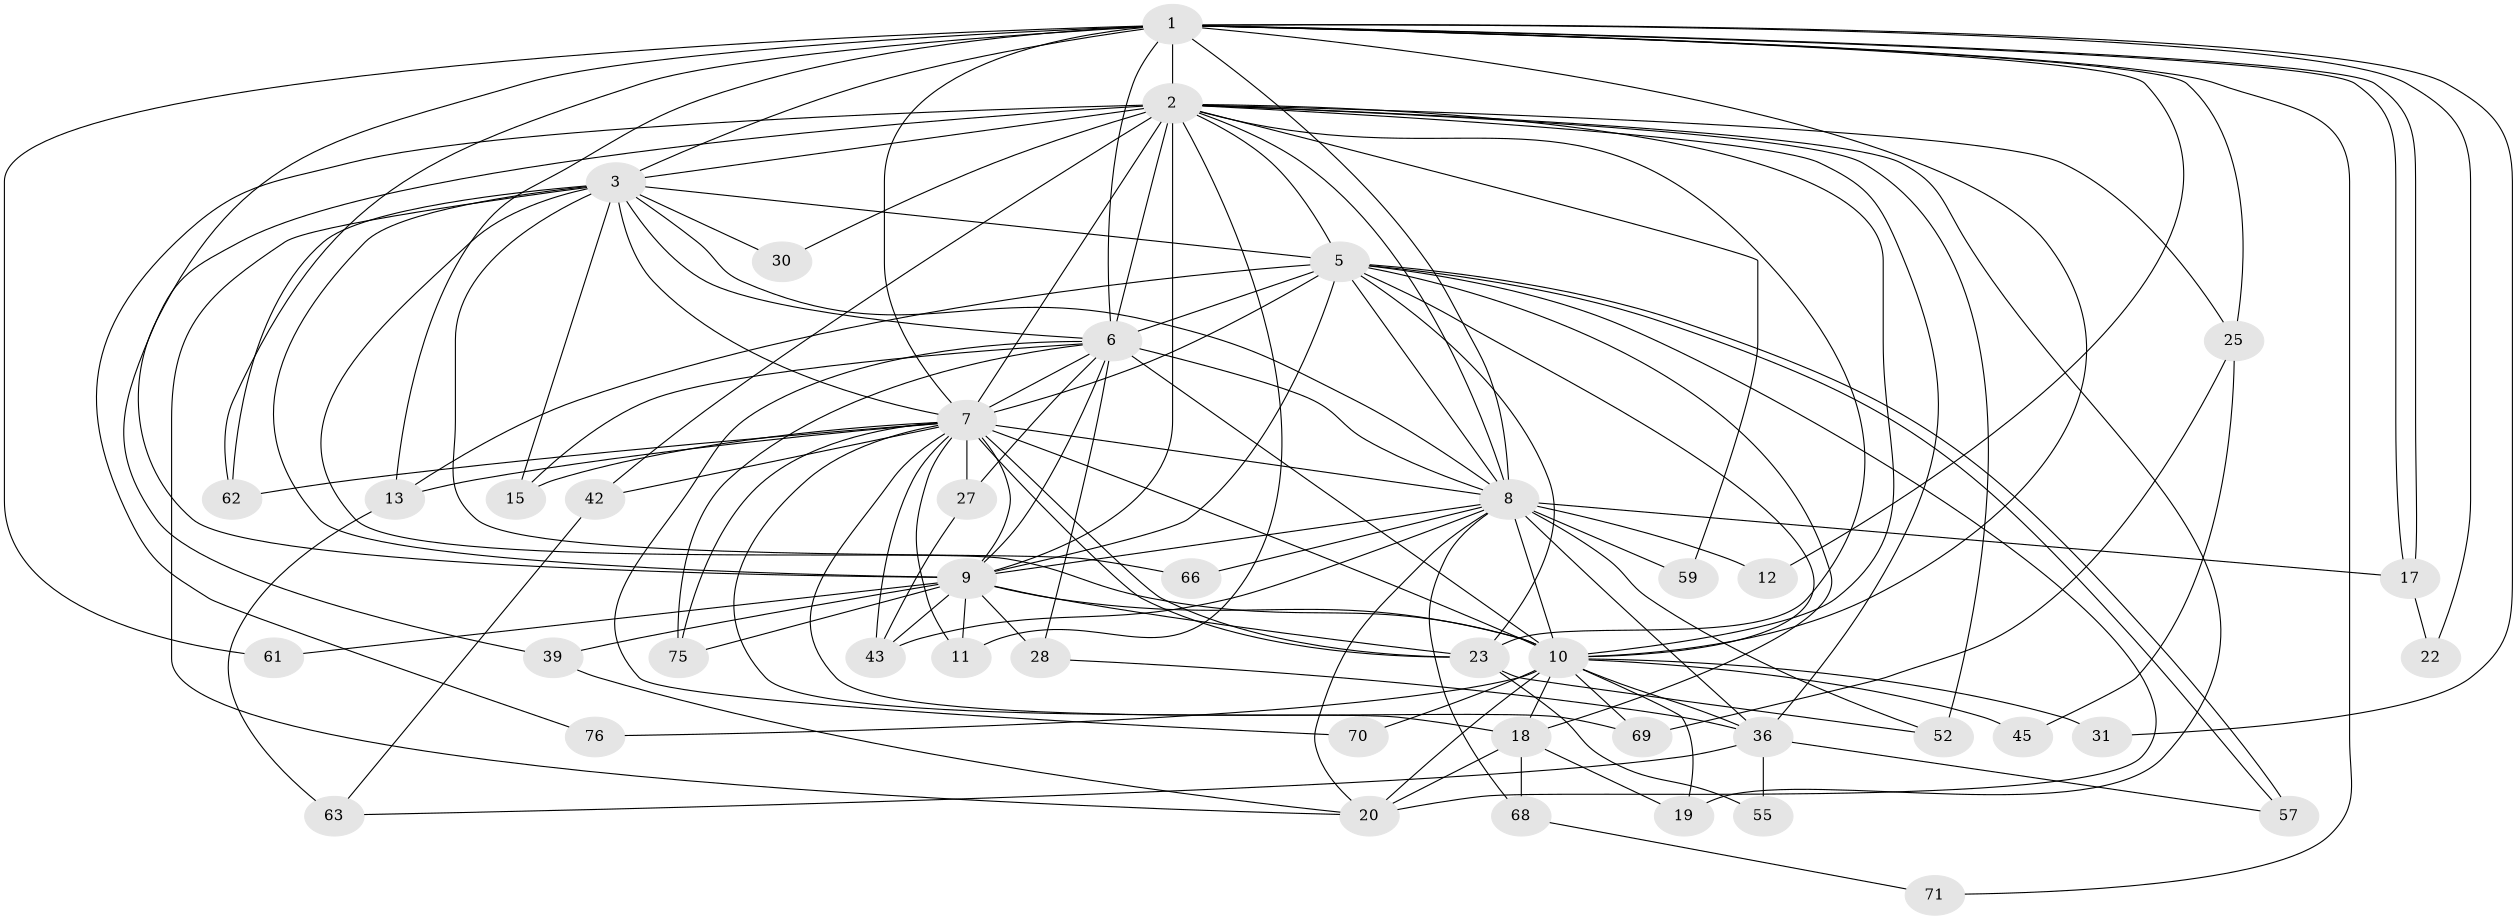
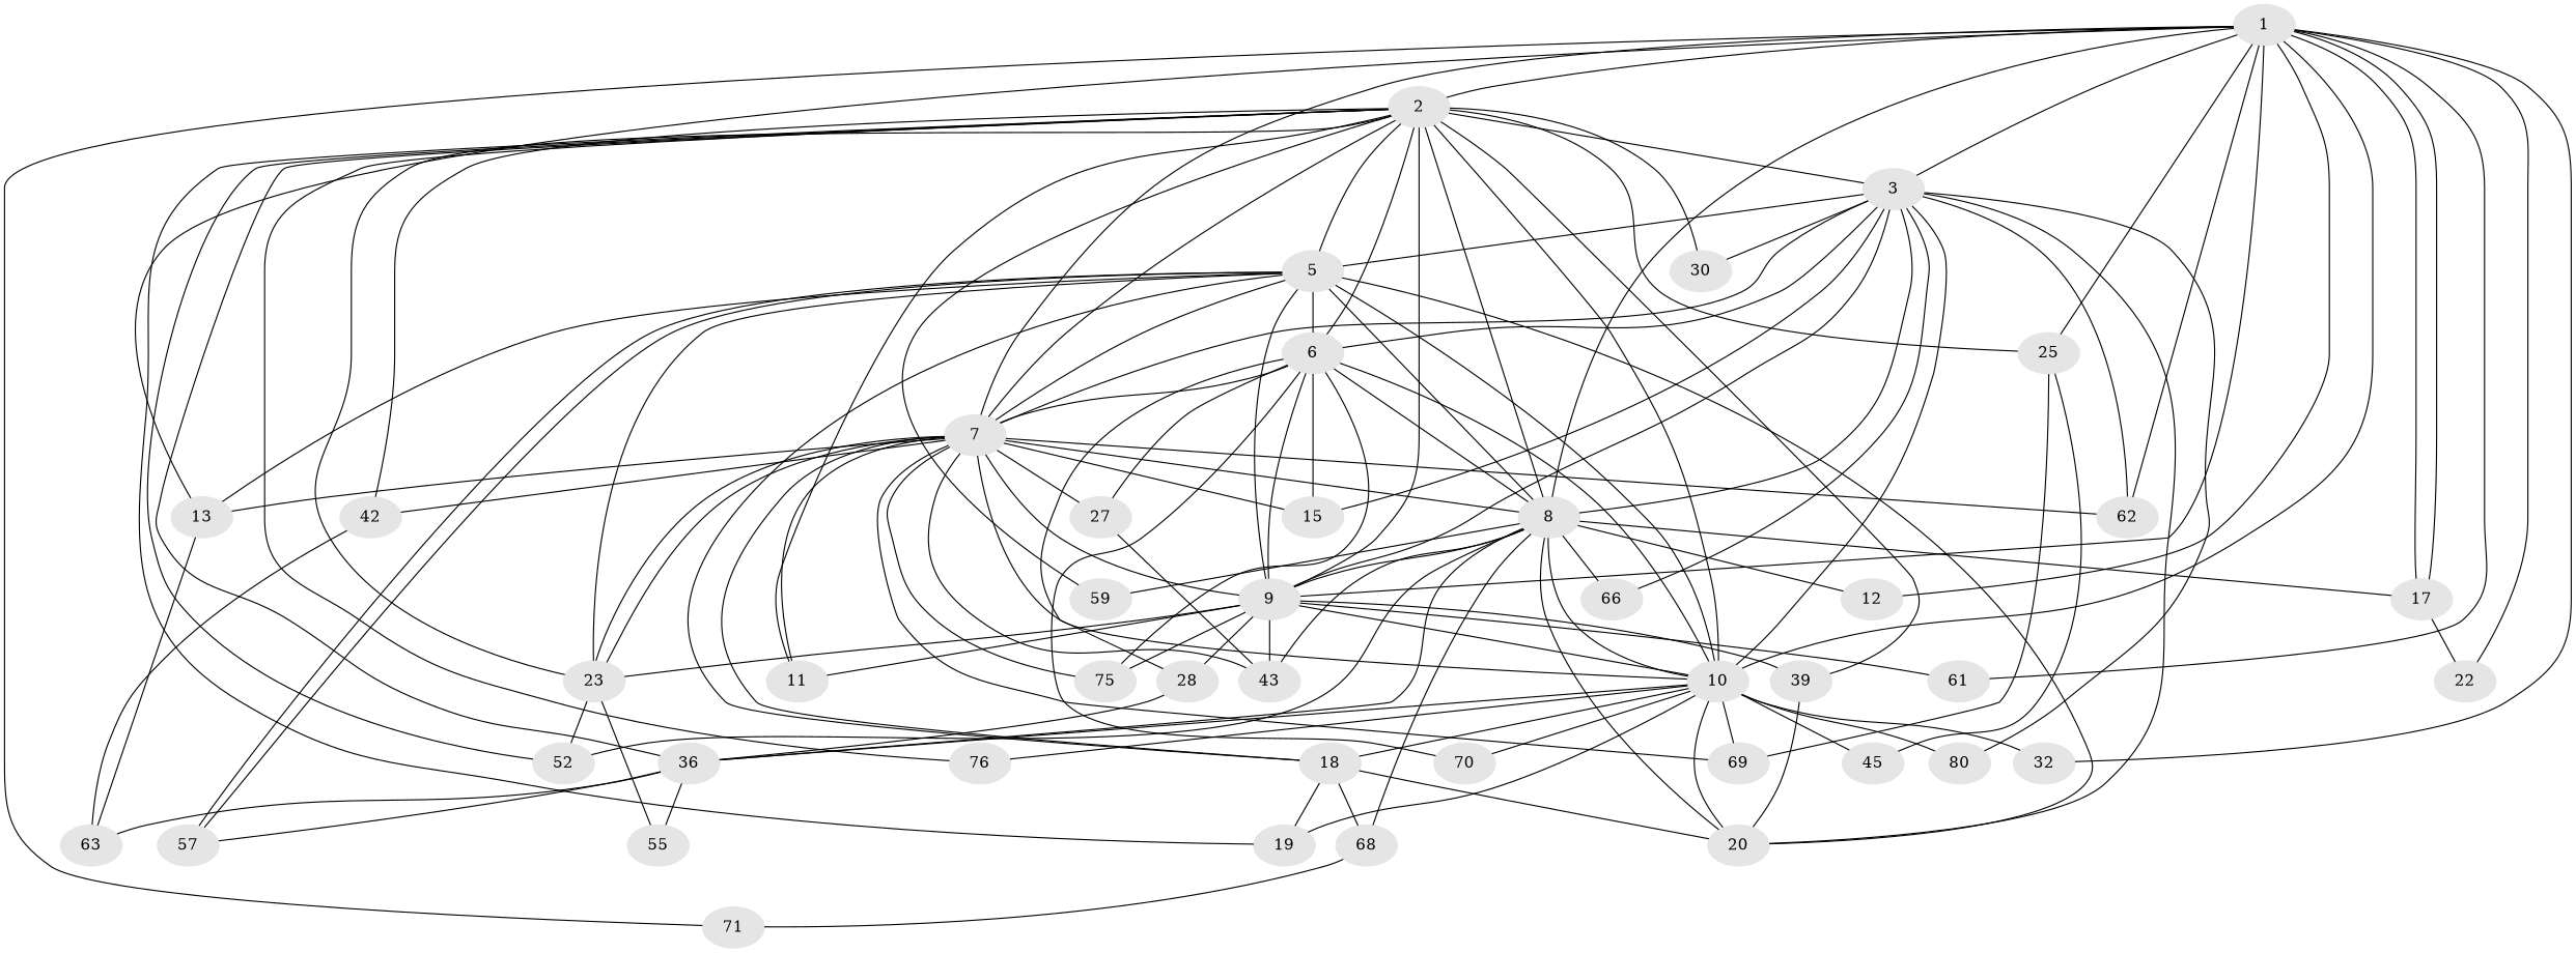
  graph {
    node [color=gray90 style=filled]
    2 [super="+51+4+81+89+16"]
    3
    5 [super="+41+73+24+46"]
    6 [super="+64"]
    7 [super="+47+34"]
    8 [super="+21+54+14+77"]
    9
    10
    25 [super="+72"]
    11 [super="+44"]
    19 [super="+60"]
    23 [super="+31+37"]
    30 [super="+86"]
    36 [super="+38"]
    39
    42
    52
    59
    76
    1
    12
    17
    22
-   32 [label=31]
+   32
    61 [super="+82"]
    62 [super="+67"]
    71
    13 [super="+90+53"]
    15 [super="+35"]
    20 [super="+33+74+29+58"]
    66
+   80
    18
    57 [super="+83"]
    27
    28 [super="+88"]
    70
    75 [super="+85+79"]
    43 [super="+65"]
    69
    68
    45
    55
    63
    2 -- 3 [weight=2]
    2 -- 5 [weight=3]
    2 -- 6 [weight=4]
    2 -- 7 [weight=4]
    2 -- 8 [weight=3]
    2 -- 9 [weight=6]
    2 -- 10 [weight=3]
    2 -- 25
    2 -- 11
    2 -- 19
    2 -- 23
    2 -- 30 [weight=2]
    2 -- 36
    2 -- 39
    2 -- 42
    2 -- 52
    2 -- 59
    2 -- 76
    3 -- 5
    3 -- 6
    3 -- 7
    3 -- 8
    3 -- 9
    3 -- 10
    3 -- 30
    3 -- 62
    3 -- 15
    3 -- 20
    3 -- 66
+   3 -- 80
    5 -- 6
    5 -- 7 [weight=2]
    5 -- 8 [weight=2]
    5 -- 9 [weight=2]
    5 -- 10 [weight=2]
    5 -- 23
    5 -- 13
    5 -- 20
    5 -- 18
    5 -- 57
    5 -- 57
    6 -- 7
    6 -- 8
    6 -- 9
    6 -- 10
    6 -- 15
    6 -- 27
    6 -- 28
    6 -- 70
    6 -- 75
    7 -- 8
    7 -- 9
    7 -- 10
    7 -- 11
    7 -- 23
    7 -- 23
    7 -- 42
    7 -- 62
    7 -- 13 [weight=2]
    7 -- 15
    7 -- 18
    7 -- 27
    7 -- 75
    7 -- 43
    7 -- 69
    8 -- 9
    8 -- 10
    8 -- 36
    8 -- 52
    8 -- 59
    8 -- 12
    8 -- 17
    8 -- 20
    8 -- 66
    8 -- 43
    8 -- 68
    9 -- 10
    9 -- 11
    9 -- 23
    9 -- 39
    9 -- 61
    9 -- 28
    9 -- 75 [weight=2]
    9 -- 43
    10 -- 19
    10 -- 36
    10 -- 76
    10 -- 32
    10 -- 20
+   10 -- 80
    10 -- 18
    10 -- 70
    10 -- 69
    10 -- 45
    25 -- 69
    25 -- 45
    23 -- 52
    23 -- 55
    36 -- 57
    36 -- 55
    36 -- 63
    39 -- 20
    42 -- 63
    1 -- 2 [weight=2]
    1 -- 3
-   1 -- 6
    1 -- 7
    1 -- 8
    1 -- 9
    1 -- 10
    1 -- 25
    1 -- 12
    1 -- 17
    1 -- 17
    1 -- 22
    1 -- 32
    1 -- 61 [weight=2]
    1 -- 62
    1 -- 71
    1 -- 13
    17 -- 22
    13 -- 63
    18 -- 19
    18 -- 20
    18 -- 68
    27 -- 43
    28 -- 36
    68 -- 71
  }
